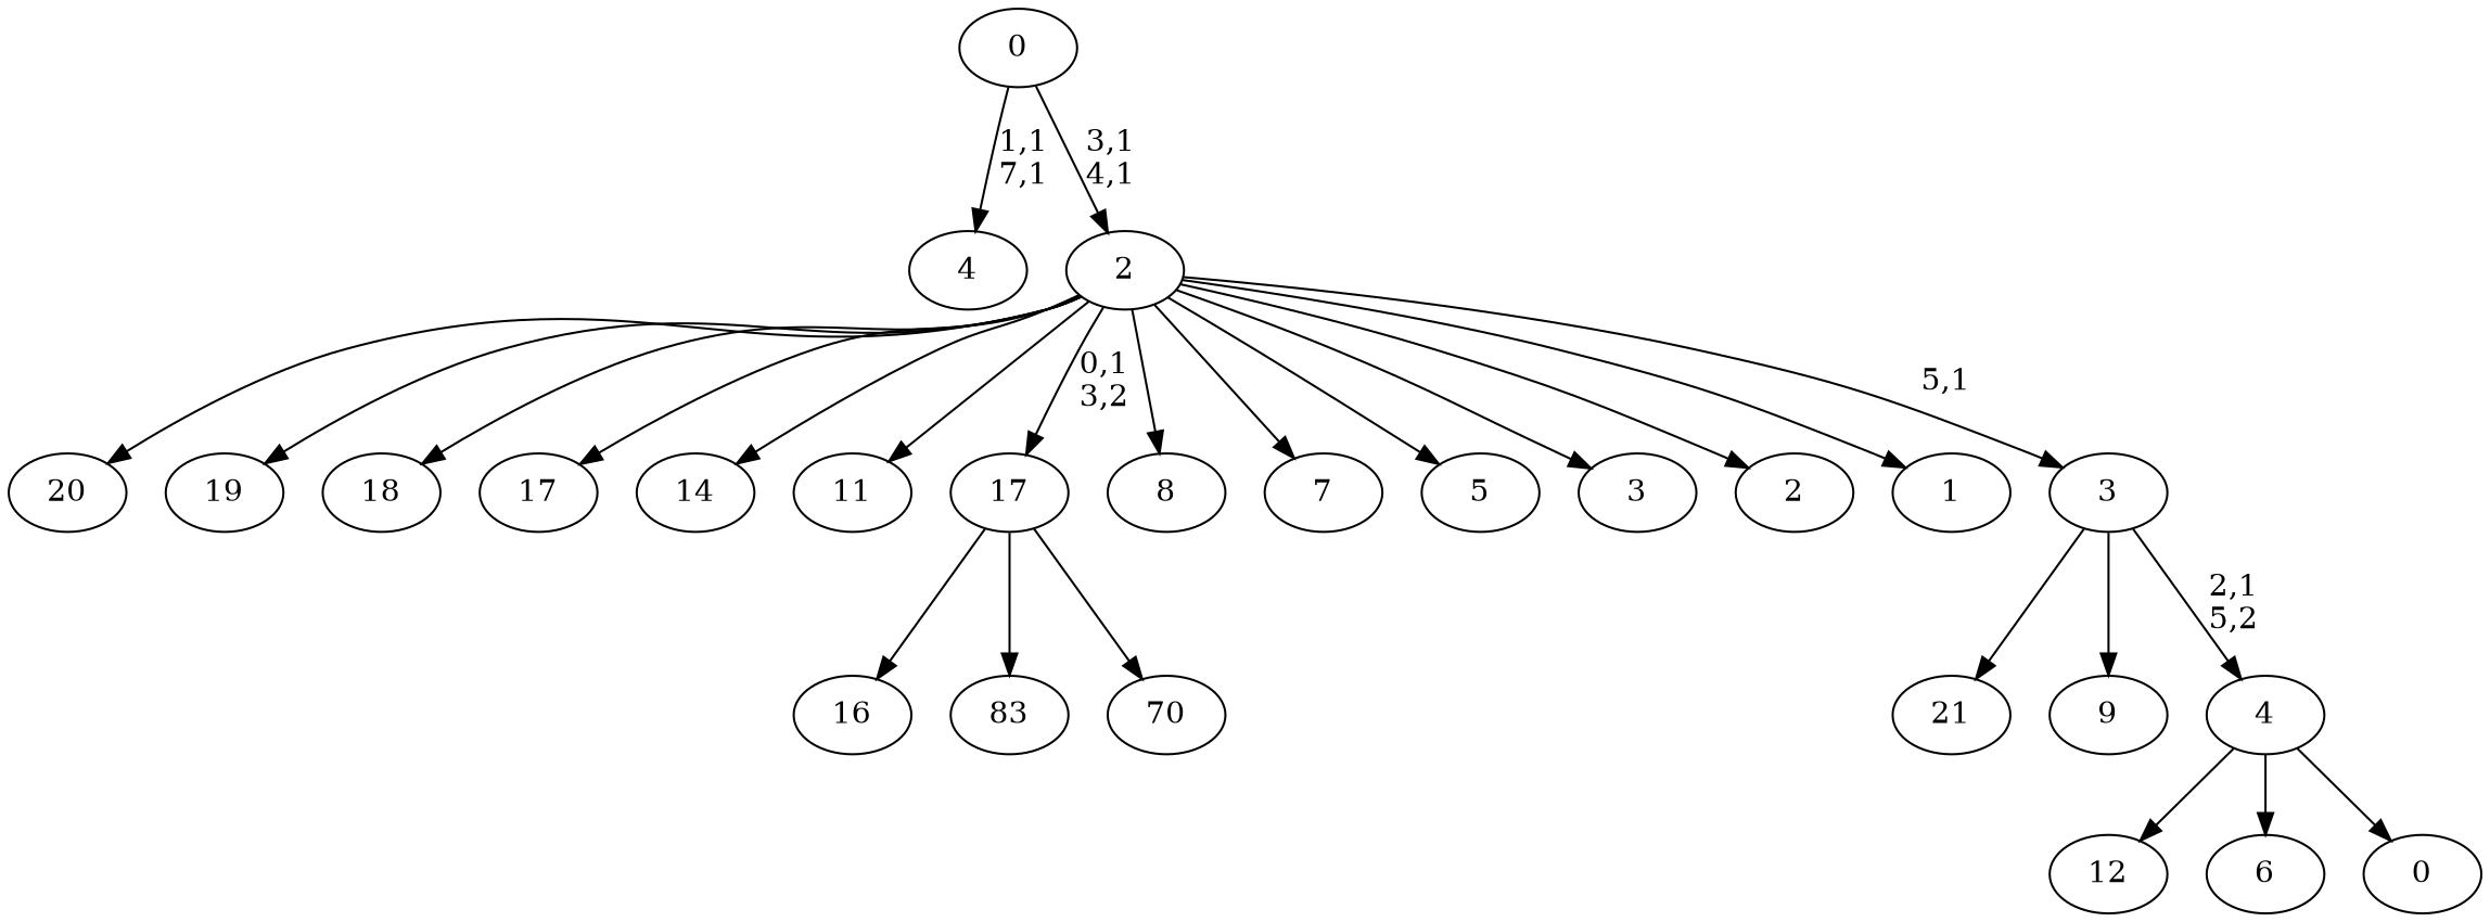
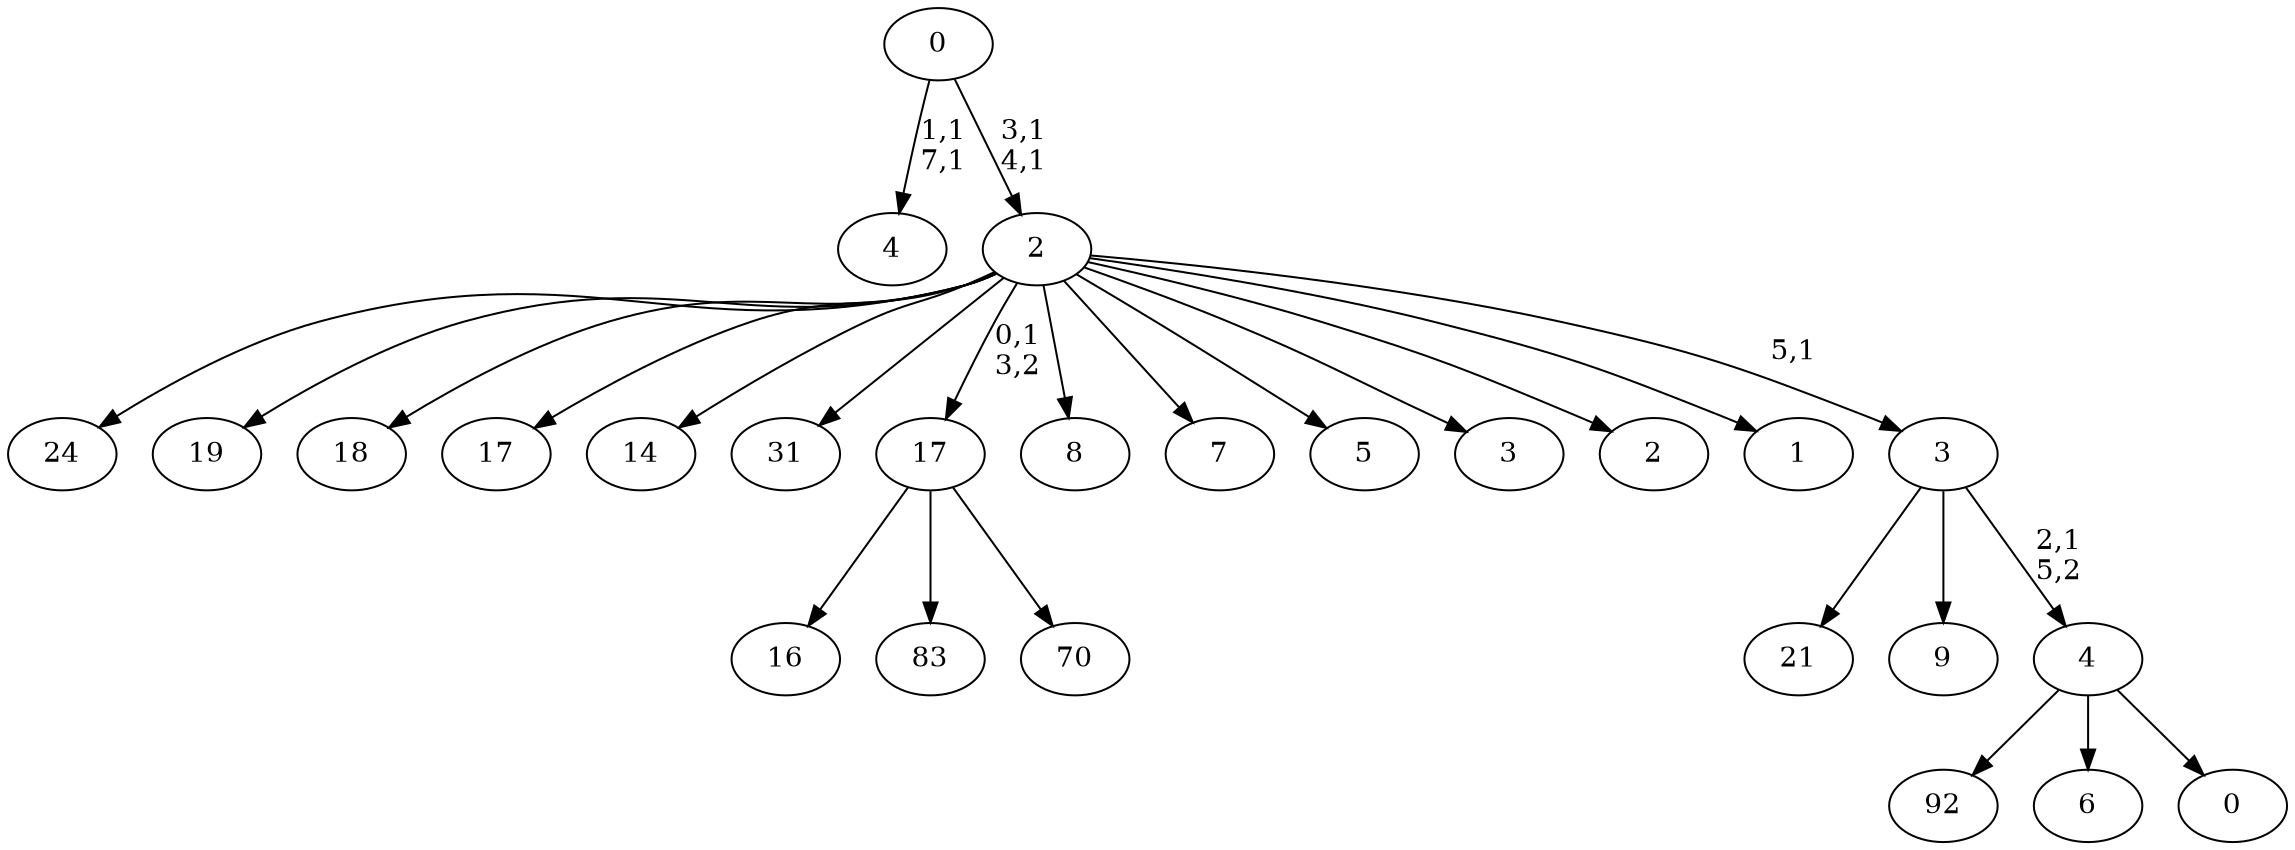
  digraph {
    n1 [label=21]
-   n2 [label=20]
+   n2 [label=24]
    n3 [label=19]
    n4 [label=18]
    n5 [label=17]
    n6 [label=16]
    n7 [label=14]
    n8 [label=83]
-   n9 [label=12]
-   n10 [label=11]
+   n9 [label=92]
+   n10 [label=31]
    n11 [label=70]
    17
    n13 [label=9]
    n14 [label=8]
    n15 [label=7]
    n16 [label=6]
    n17 [label=5]
    n18 [label=4]
    n19 [label=3]
    n20 [label=2]
    n21 [label=1]
    n22 [label=0]
    4
    3
    2
    0
    17 -> n6
    17 -> n8
    17 -> n11
    4 -> n9
    4 -> n16
    4 -> n22
    3 -> n1
    3 -> n13
    3 -> 4 [label="2,1\n5,2"]
    2 -> n2
    2 -> n3
    2 -> n4
    2 -> n5
    2 -> n7
    2 -> n10
    2 -> 17 [label="0,1\n3,2"]
    2 -> n14
    2 -> n15
    2 -> n17
    2 -> n19
    2 -> n20
    2 -> n21
    2 -> 3 [label="5,1"]
    0 -> n18 [label="1,1\n7,1"]
    0 -> 2 [label="3,1\n4,1"]
  }
